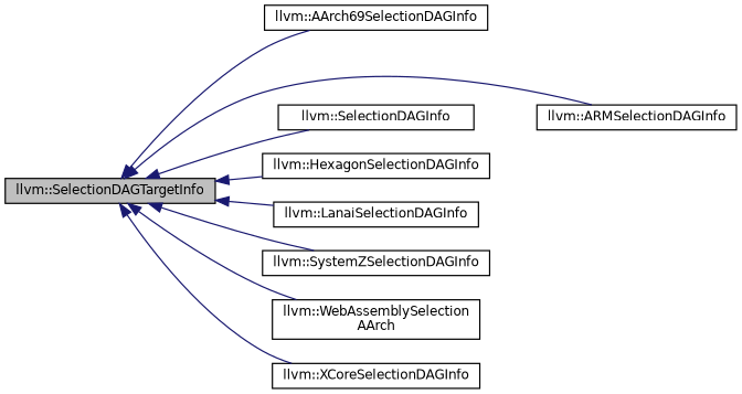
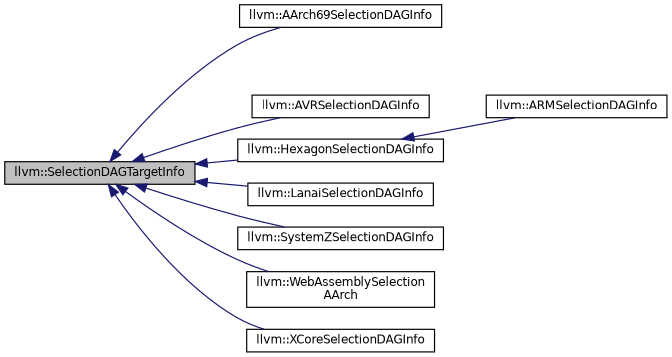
  digraph {
    fontname="DejaVu Sans"
    rankdir=LR
    node [color=black fontname="DejaVu Sans" fontsize=10 shape=box]
    edge [color=midnightblue dir=back fontname="DejaVu Sans" fontsize=10 labelfontname=Helvetica labelfontsize=10 style=solid]
    n1 [fillcolor=grey75 fontcolor=black height=0.2 label="llvm::SelectionDAGTargetInfo" style=filled width=0.4]
    n2 [height=0.2 label="llvm::AArch69SelectionDAGInfo" width=0.4]
    n3 [height=0.2 label="llvm::ARMSelectionDAGInfo" width=0.4]
-   n4 [height=0.2 label="llvm::SelectionDAGInfo" width=0.4]
+   n4 [height=0.2 label="llvm::AVRSelectionDAGInfo" width=0.4]
    n5 [height=0.2 label="llvm::HexagonSelectionDAGInfo" width=0.4]
    n6 [height=0.2 label="llvm::LanaiSelectionDAGInfo" width=0.4]
    n7 [height=0.2 label="llvm::SystemZSelectionDAGInfo" width=0.4]
    n8 [height=0.2 label="llvm::WebAssemblySelection\lAArch" width=0.4]
    n9 [height=0.2 label="llvm::XCoreSelectionDAGInfo" width=0.4]
    n1 -> n2
-   n1 -> n3
+   n5 -> n3
    n1 -> n4
    n1 -> n5
    n1 -> n6
    n1 -> n7
    n1 -> n8
    n1 -> n9
  }
